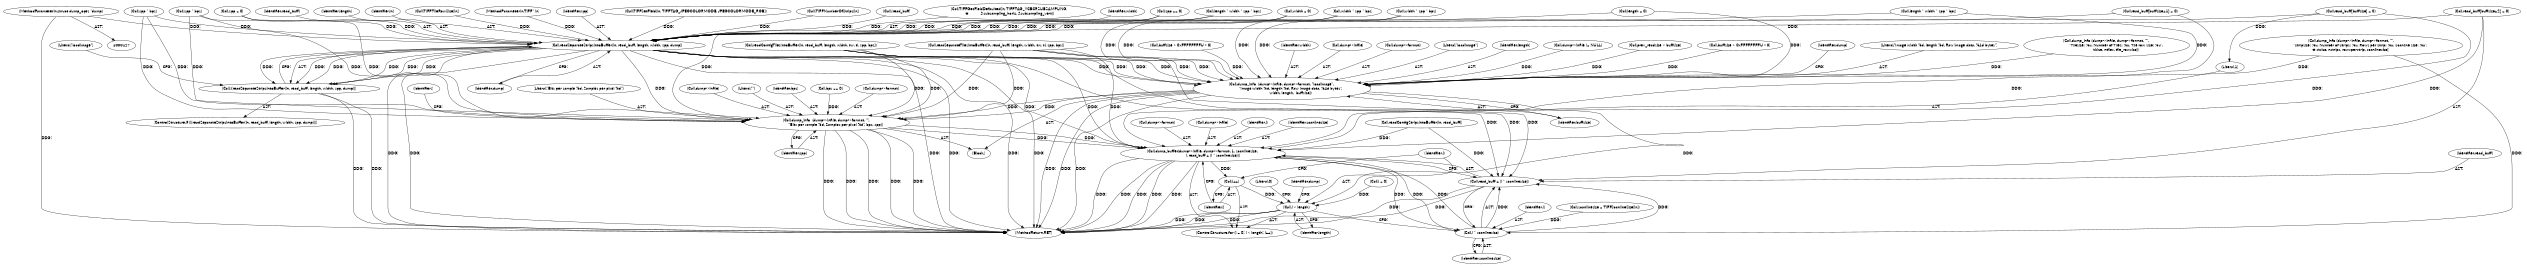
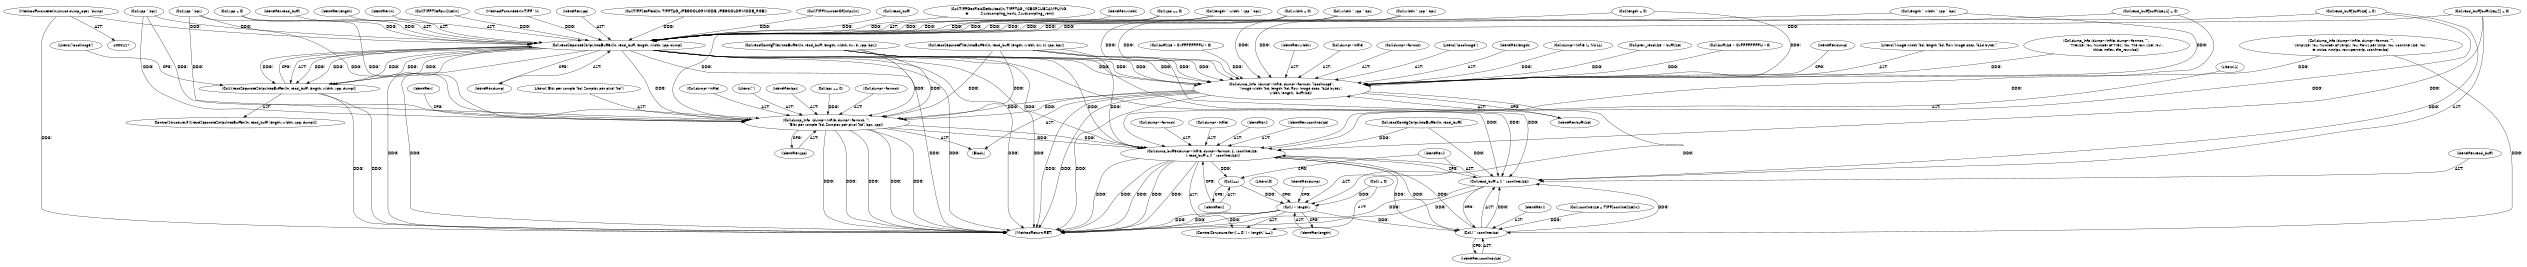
  digraph {
    fontname=Lato
    node [fontname=Lato]
    edge [fontname=Lato]
    n1 [label="(MethodParameterIn,struct dump_opts *dump)"]
    n2 [label="(Call,readSeparateStripsIntoBuffer(in, read_buff, length, width, spp, dump))"]
    n3 [label="(MethodReturn,RET)"]
    1000127
    n5 [label="(Call,!(readSeparateStripsIntoBuffer(in, read_buff, length, width, spp, dump)))"]
    n6 [label="(Call,dump_info  (dump->infile, dump->format, \"loadImage\", \n                \"Image width %d, length %d, Raw image data, %4d bytes\",\n                width, length,  buffsize))"]
    n7 [label="(Call,dump_info  (dump->infile, dump->format, \"\", \n                \"Bits per sample %d, Samples per pixel %d\", bps, spp))"]
    n8 [label="(Call,dump_buffer(dump->infile, dump->format, 1, scanlinesize, \n                  i, read_buff + (i * scanlinesize)))"]
    n9 [label="(Call,read_buff + (i * scanlinesize))"]
    n10 [label="(Identifier,dump)"]
    n11 [label="(ControlStructure,if (!(readSeparateStripsIntoBuffer(in, read_buff, length, width, spp, dump))))"]
    n12 [label="(Call,i < length)"]
    n13 [label="(Identifier,buffsize)"]
    n14 [label="(Block,)"]
    n15 [label="(Identifier,spp)"]
    n16 [label="(Call,i++)"]
    n17 [label="(Call,i * scanlinesize)"]
    n18 [label="(ControlStructure,for (i = 0; i < length; i++))"]
    n19 [label="(Identifier,length)"]
    n20 [label="(Identifier,i)"]
    n21 [label="(Identifier,scanlinesize)"]
    n22 [label="(Literal,\"Image width %d, length %d, Raw image data, %4d bytes\")"]
    n23 [label="(Call,dump->format)"]
    n24 [label="(Call,i = 0)"]
    n25 [label="(Identifier,i)"]
    n26 [label="(Call,spp = 0)"]
    n27 [label="(Call,dump->infile)"]
    n28 [label="(Call,spp * bps)"]
    n29 [label="(Call,dump_info (dump->infile, dump->format, \"\", \n                 \"Tilesize: %u, Number of Tiles: %u, Tile row size: %u\",\n                 tlsize, ntiles, tile_rowsize))"]
    n30 [label="(Identifier,i)"]
    n31 [label="(Call,dump->infile)"]
    n32 [label="(Call,readContigTilesIntoBuffer(in, read_buff, length, width, tw, tl, spp, bps))"]
    n33 [label="(Literal,0)"]
    n34 [label="(Literal,1)"]
    n35 [label="(Call,width * spp * bps)"]
    n36 [label="(Call,!read_buff)"]
    n37 [label="(Call,length * width * spp * bps)"]
    n38 [label="(Literal,\"\")"]
    n39 [label="(Identifier,bps)"]
    n40 [label="(Identifier,in)"]
    n41 [label="(Call,TIFFTileRowSize(in))"]
    n42 [label="(Call,read_buff[buffsize] = 0)"]
    n43 [label="(Call,length * width * spp * bps)"]
    n44 [label="(Call,buffsize > 0xFFFFFFFFU - 3)"]
    n45 [label="(Call,bps == 0)"]
    n46 [label="(Identifier,i)"]
    n47 [label="(Identifier,i)"]
    n48 [label="(Identifier,scanlinesize)"]
    n49 [label="(Call,width = 0)"]
    n50 [label="(Call,readSeparateTilesIntoBuffer(in, read_buff, length, width, tw, tl, spp, bps))"]
    n51 [label="(Identifier,dump)"]
    n52 [label="(Call,TIFFSetField(in, TIFFTAG_JPEGCOLORMODE, JPEGCOLORMODE_RGB))"]
    n53 [label="(Call,dump_info (dump->infile, dump->format, \"\",\n                 \"Stripsize: %u, Number of Strips: %u, Rows per Strip: %u, Scanline size: %u\",\n\t\t stsize, nstrips, rowsperstrip, scanlinesize))"]
    n54 [label="(Call,spp * bps)"]
    n55 [label="(Identifier,width)"]
    n56 [label="(Call,TIFFNumberOfStrips(in))"]
    n57 [label="(Call,width * spp * bps)"]
    n58 [label="(Call,TIFFGetFieldDefaulted(in, TIFFTAG_YCBCRSUBSAMPLING,\n \t\t           &subsampling_horiz, &subsampling_vert))"]
    n59 [label="(Identifier,read_buff)"]
    n60 [label="(Identifier,width)"]
    n61 [label="(Call,dump->format)"]
    n62 [label="(Identifier,read_buff)"]
    n63 [label="(Call,length = 0)"]
    n64 [label="(Call,scanlinesize = TIFFScanlineSize(in))"]
    n65 [label="(Call,dump->infile)"]
    n66 [label="(Call,dump->format)"]
    n67 [label="(Literal,\"loadImage\")"]
    n68 [label="(Identifier,length)"]
    n69 [label="(Literal,\"loadImage\")"]
    n70 [label="(Identifier,length)"]
    n71 [label="(Call,spp == 0)"]
    n72 [label="(Call,dump->infile != NULL)"]
    n73 [label="(Call,read_buff[buffsize+1] = 0)"]
    n74 [label="(Call,read_buff[buffsize+2] = 0)"]
    n75 [label="(Call,prev_readsize < buffsize)"]
    n76 [label="(Identifier,dump)"]
    n77 [label="(Call,buffsize > 0xFFFFFFFFU - 3)"]
    n78 [label="(MethodParameterIn,TIFF* in)"]
    n79 [label="(Call,readContigStripsIntoBuffer(in, read_buff))"]
    n80 [label="(Literal,\"Bits per sample %d, Samples per pixel %d\")"]
    n81 [label="(Identifier,spp)"]
    n1 -> n2 [label="DDG: "]
    n1 -> n3 [label="DDG: "]
    n1 -> 1000127 [label="AST: "]
    n2 -> n3 [label="DDG: "]
    n2 -> n3 [label="DDG: "]
    n2 -> n3 [label="DDG: "]
    n2 -> n3 [label="DDG: "]
    n2 -> n3 [label="DDG: "]
    n2 -> n3 [label="DDG: "]
    n2 -> n5 [label="AST: "]
    n2 -> n5 [label="DDG: "]
    n2 -> n5 [label="DDG: "]
    n2 -> n5 [label="DDG: "]
    n2 -> n5 [label="DDG: "]
    n2 -> n5 [label="DDG: "]
    n2 -> n5 [label="DDG: "]
    n2 -> n6 [label="DDG: "]
    n2 -> n6 [label="DDG: "]
    n2 -> n7 [label="DDG: "]
    n2 -> n8 [label="DDG: "]
    n2 -> n9 [label="DDG: "]
    n2 -> n10 [label="CFG: "]
    n5 -> n2 [label="CFG: "]
    n5 -> n3 [label="DDG: "]
    n5 -> n3 [label="DDG: "]
    n5 -> n11 [label="AST: "]
    n6 -> n3 [label="DDG: "]
    n6 -> n3 [label="DDG: "]
    n6 -> n3 [label="DDG: "]
    n6 -> n7 [label="DDG: "]
    n6 -> n7 [label="DDG: "]
    n6 -> n12 [label="DDG: "]
    n6 -> n13 [label="CFG: "]
    n6 -> n14 [label="AST: "]
    n7 -> n3 [label="DDG: "]
    n7 -> n3 [label="DDG: "]
    n7 -> n3 [label="DDG: "]
    n7 -> n3 [label="DDG: "]
    n7 -> n3 [label="DDG: "]
    n7 -> n8 [label="DDG: "]
    n7 -> n8 [label="DDG: "]
    n7 -> n14 [label="AST: "]
    n7 -> n15 [label="CFG: "]
    n8 -> n3 [label="DDG: "]
    n8 -> n3 [label="DDG: "]
    n8 -> n3 [label="DDG: "]
    n8 -> n3 [label="DDG: "]
    n8 -> n3 [label="DDG: "]
    n8 -> n9 [label="CFG: "]
    n8 -> n16 [label="DDG: "]
    n8 -> n17 [label="DDG: "]
    n8 -> n18 [label="AST: "]
    n9 -> n3 [label="DDG: "]
    n9 -> n3 [label="DDG: "]
    n9 -> n8 [label="AST: "]
    n9 -> n17 [label="CFG: "]
    n10 -> n2 [label="AST: "]
    n12 -> n3 [label="DDG: "]
    n12 -> n3 [label="DDG: "]
    n12 -> n3 [label="DDG: "]
-   n12 -> n17 [label="CFG: "]
+   n12 -> n17 [label="DDG: "]
    n12 -> n18 [label="AST: "]
    n12 -> n19 [label="CFG: "]
    n13 -> n6 [label="AST: "]
    n15 -> n7 [label="AST: "]
    n16 -> n12 [label="DDG: "]
-   n16 -> n18 [label="AST: "]
+   n24 -> n18 [label="AST: "]
    n16 -> n20 [label="CFG: "]
    n17 -> n8 [label="DDG: "]
    n17 -> n8 [label="DDG: "]
    n17 -> n9 [label="AST: "]
    n17 -> n9 [label="DDG: "]
    n17 -> n9 [label="DDG: "]
    n17 -> n21 [label="CFG: "]
    n19 -> n12 [label="AST: "]
    n20 -> n8 [label="CFG: "]
    n20 -> n16 [label="AST: "]
    n21 -> n17 [label="AST: "]
    n22 -> n6 [label="AST: "]
    n23 -> n8 [label="AST: "]
    n24 -> n12 [label="DDG: "]
    n25 -> n7 [label="CFG: "]
    n26 -> n2 [label="DDG: "]
    n26 -> n7 [label="DDG: "]
    n27 -> n8 [label="AST: "]
    n28 -> n2 [label="DDG: "]
    n28 -> n7 [label="DDG: "]
    n28 -> n7 [label="DDG: "]
    n29 -> n6 [label="DDG: "]
    n30 -> n17 [label="AST: "]
    n31 -> n7 [label="AST: "]
    n32 -> n6 [label="DDG: "]
    n32 -> n6 [label="DDG: "]
    n32 -> n7 [label="DDG: "]
    n32 -> n7 [label="DDG: "]
    n32 -> n8 [label="DDG: "]
    n32 -> n9 [label="DDG: "]
    n33 -> n12 [label="CFG: "]
    n34 -> n8 [label="AST: "]
    n35 -> n2 [label="DDG: "]
    n35 -> n6 [label="DDG: "]
    n36 -> n2 [label="DDG: "]
    n37 -> n2 [label="DDG: "]
    n37 -> n6 [label="DDG: "]
    n38 -> n7 [label="AST: "]
    n39 -> n7 [label="AST: "]
    n40 -> n2 [label="AST: "]
    n41 -> n2 [label="DDG: "]
    n42 -> n2 [label="DDG: "]
    n42 -> n8 [label="DDG: "]
-   n42 -> n34 [label="DDG: "]
+   n42 -> n9 [label="DDG: "]
    n43 -> n2 [label="DDG: "]
    n43 -> n6 [label="DDG: "]
    n44 -> n6 [label="DDG: "]
    n45 -> n7 [label="DDG: "]
    n46 -> n8 [label="AST: "]
    n47 -> n12 [label="AST: "]
    n47 -> n16 [label="CFG: "]
    n48 -> n8 [label="AST: "]
    n49 -> n2 [label="DDG: "]
    n49 -> n6 [label="DDG: "]
    n50 -> n6 [label="DDG: "]
    n50 -> n6 [label="DDG: "]
    n50 -> n7 [label="DDG: "]
    n50 -> n7 [label="DDG: "]
    n50 -> n8 [label="DDG: "]
    n50 -> n9 [label="DDG: "]
    n51 -> n6 [label="CFG: "]
    n52 -> n2 [label="DDG: "]
    n53 -> n6 [label="DDG: "]
    n53 -> n17 [label="DDG: "]
    n54 -> n2 [label="DDG: "]
    n54 -> n7 [label="DDG: "]
    n54 -> n7 [label="DDG: "]
    n55 -> n6 [label="AST: "]
    n56 -> n2 [label="DDG: "]
    n57 -> n2 [label="DDG: "]
    n57 -> n6 [label="DDG: "]
    n58 -> n2 [label="DDG: "]
    n59 -> n9 [label="AST: "]
    n60 -> n2 [label="AST: "]
    n61 -> n7 [label="AST: "]
    n62 -> n2 [label="AST: "]
    n63 -> n2 [label="DDG: "]
    n63 -> n6 [label="DDG: "]
    n64 -> n17 [label="DDG: "]
    n65 -> n6 [label="AST: "]
    n66 -> n6 [label="AST: "]
    n67 -> n5 [label="CFG: "]
    n68 -> n2 [label="AST: "]
    n69 -> n6 [label="AST: "]
    n70 -> n6 [label="AST: "]
    n71 -> n2 [label="DDG: "]
    n71 -> n7 [label="DDG: "]
    n72 -> n6 [label="DDG: "]
    n73 -> n2 [label="DDG: "]
    n73 -> n8 [label="DDG: "]
    n74 -> n2 [label="DDG: "]
    n74 -> n8 [label="DDG: "]
    n74 -> n9 [label="AST: "]
    n75 -> n6 [label="DDG: "]
    n76 -> n12 [label="CFG: "]
    n77 -> n6 [label="DDG: "]
    n78 -> n2 [label="DDG: "]
    n79 -> n8 [label="DDG: "]
    n79 -> n9 [label="DDG: "]
    n80 -> n7 [label="AST: "]
    n81 -> n2 [label="AST: "]
  }
